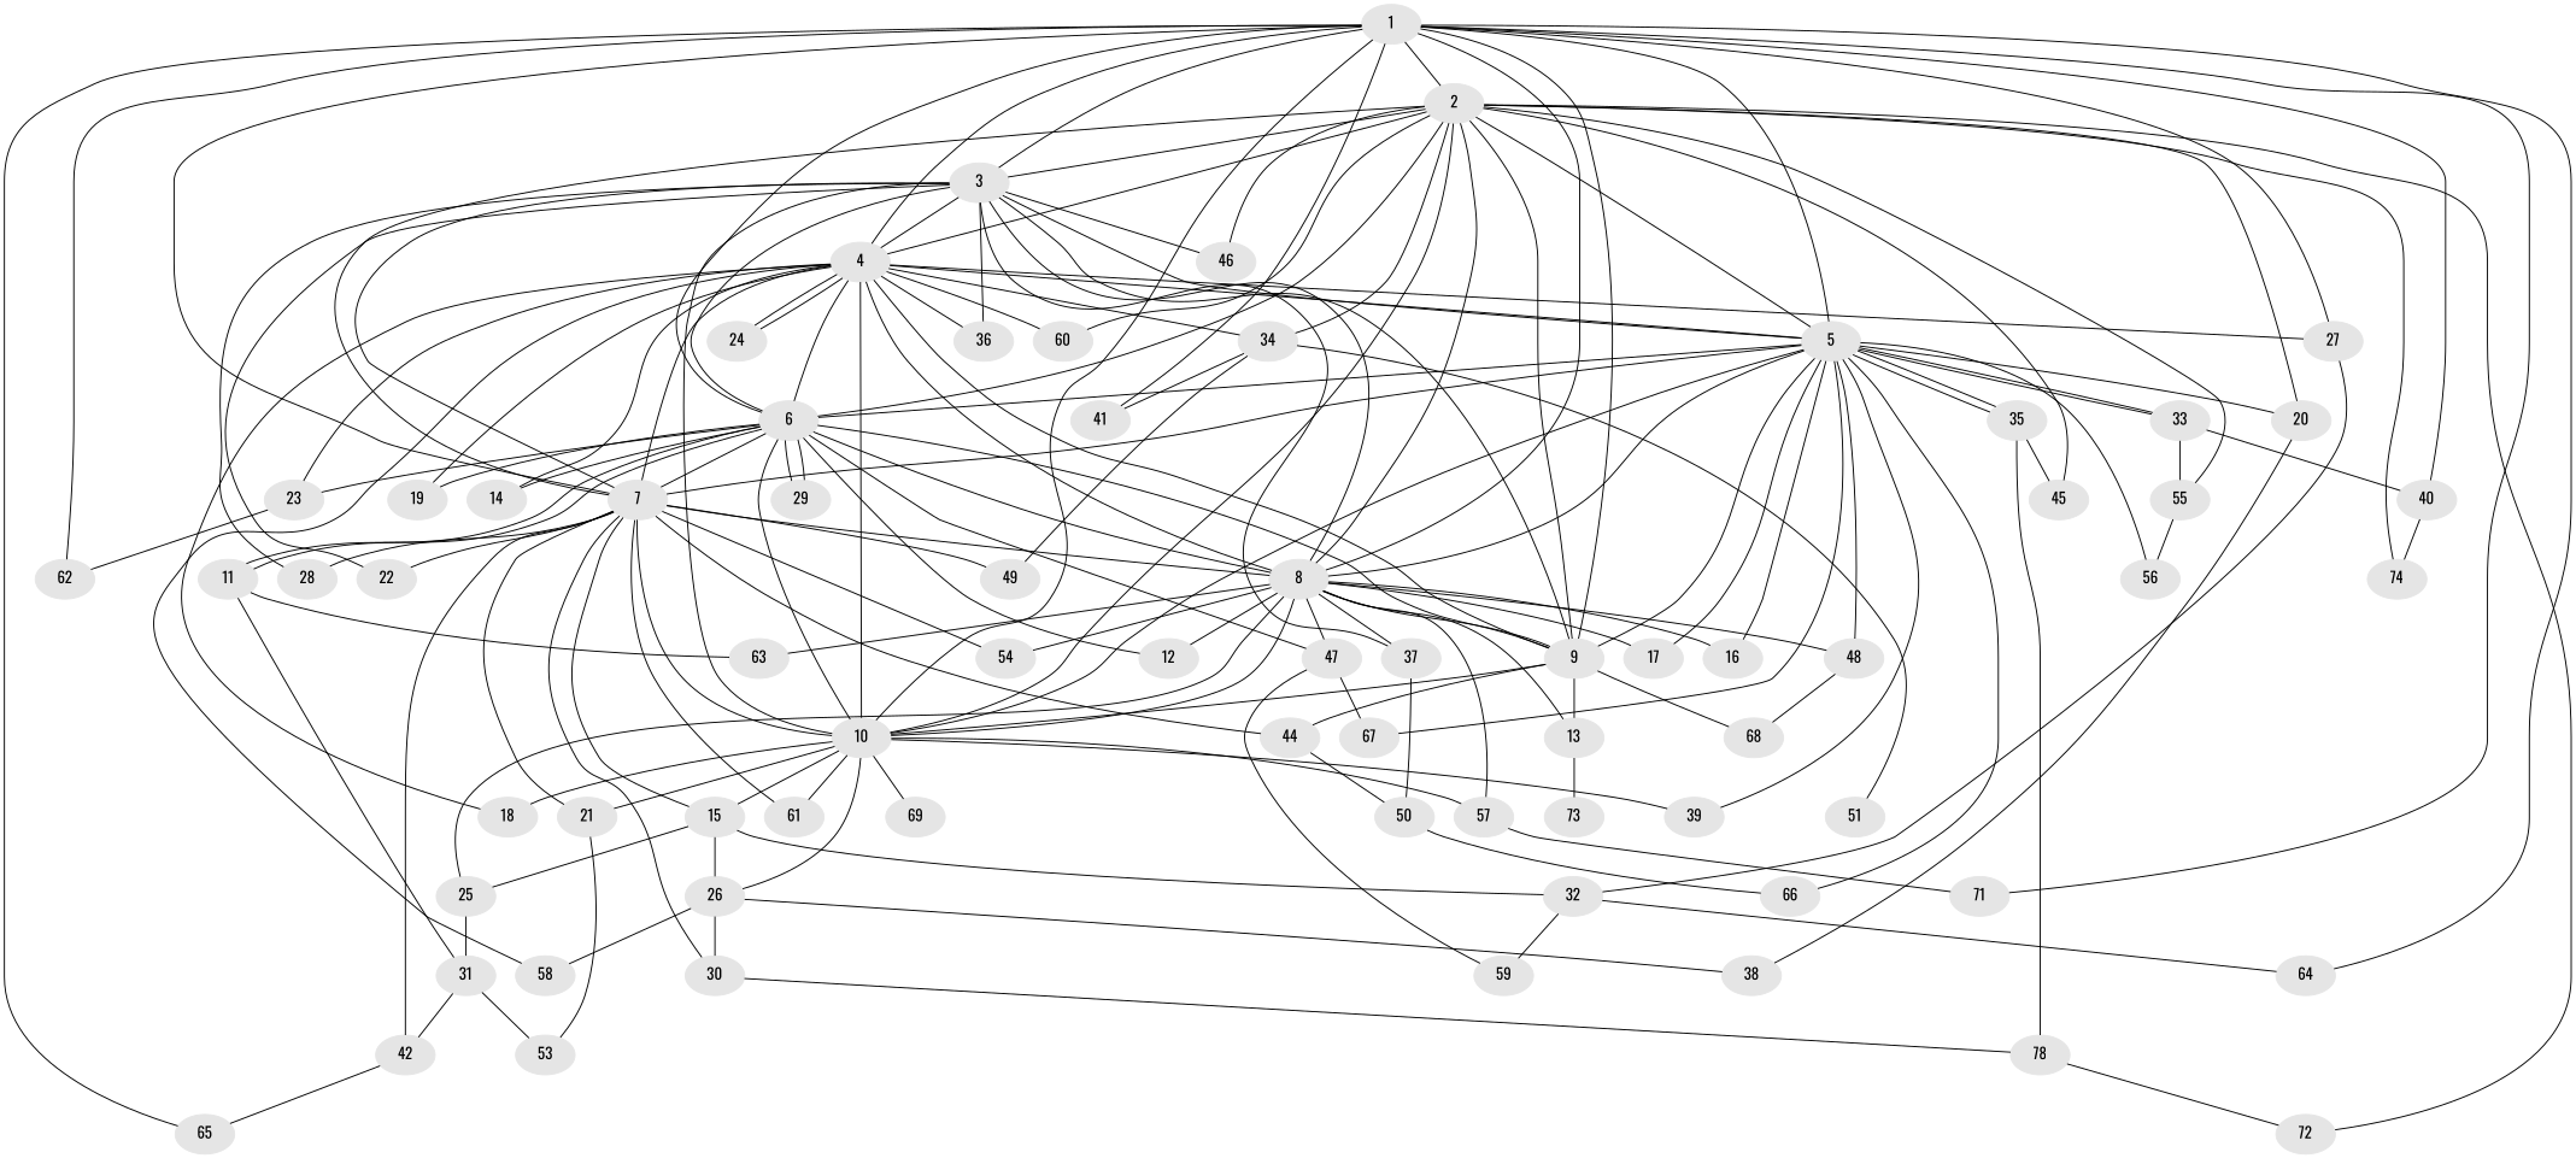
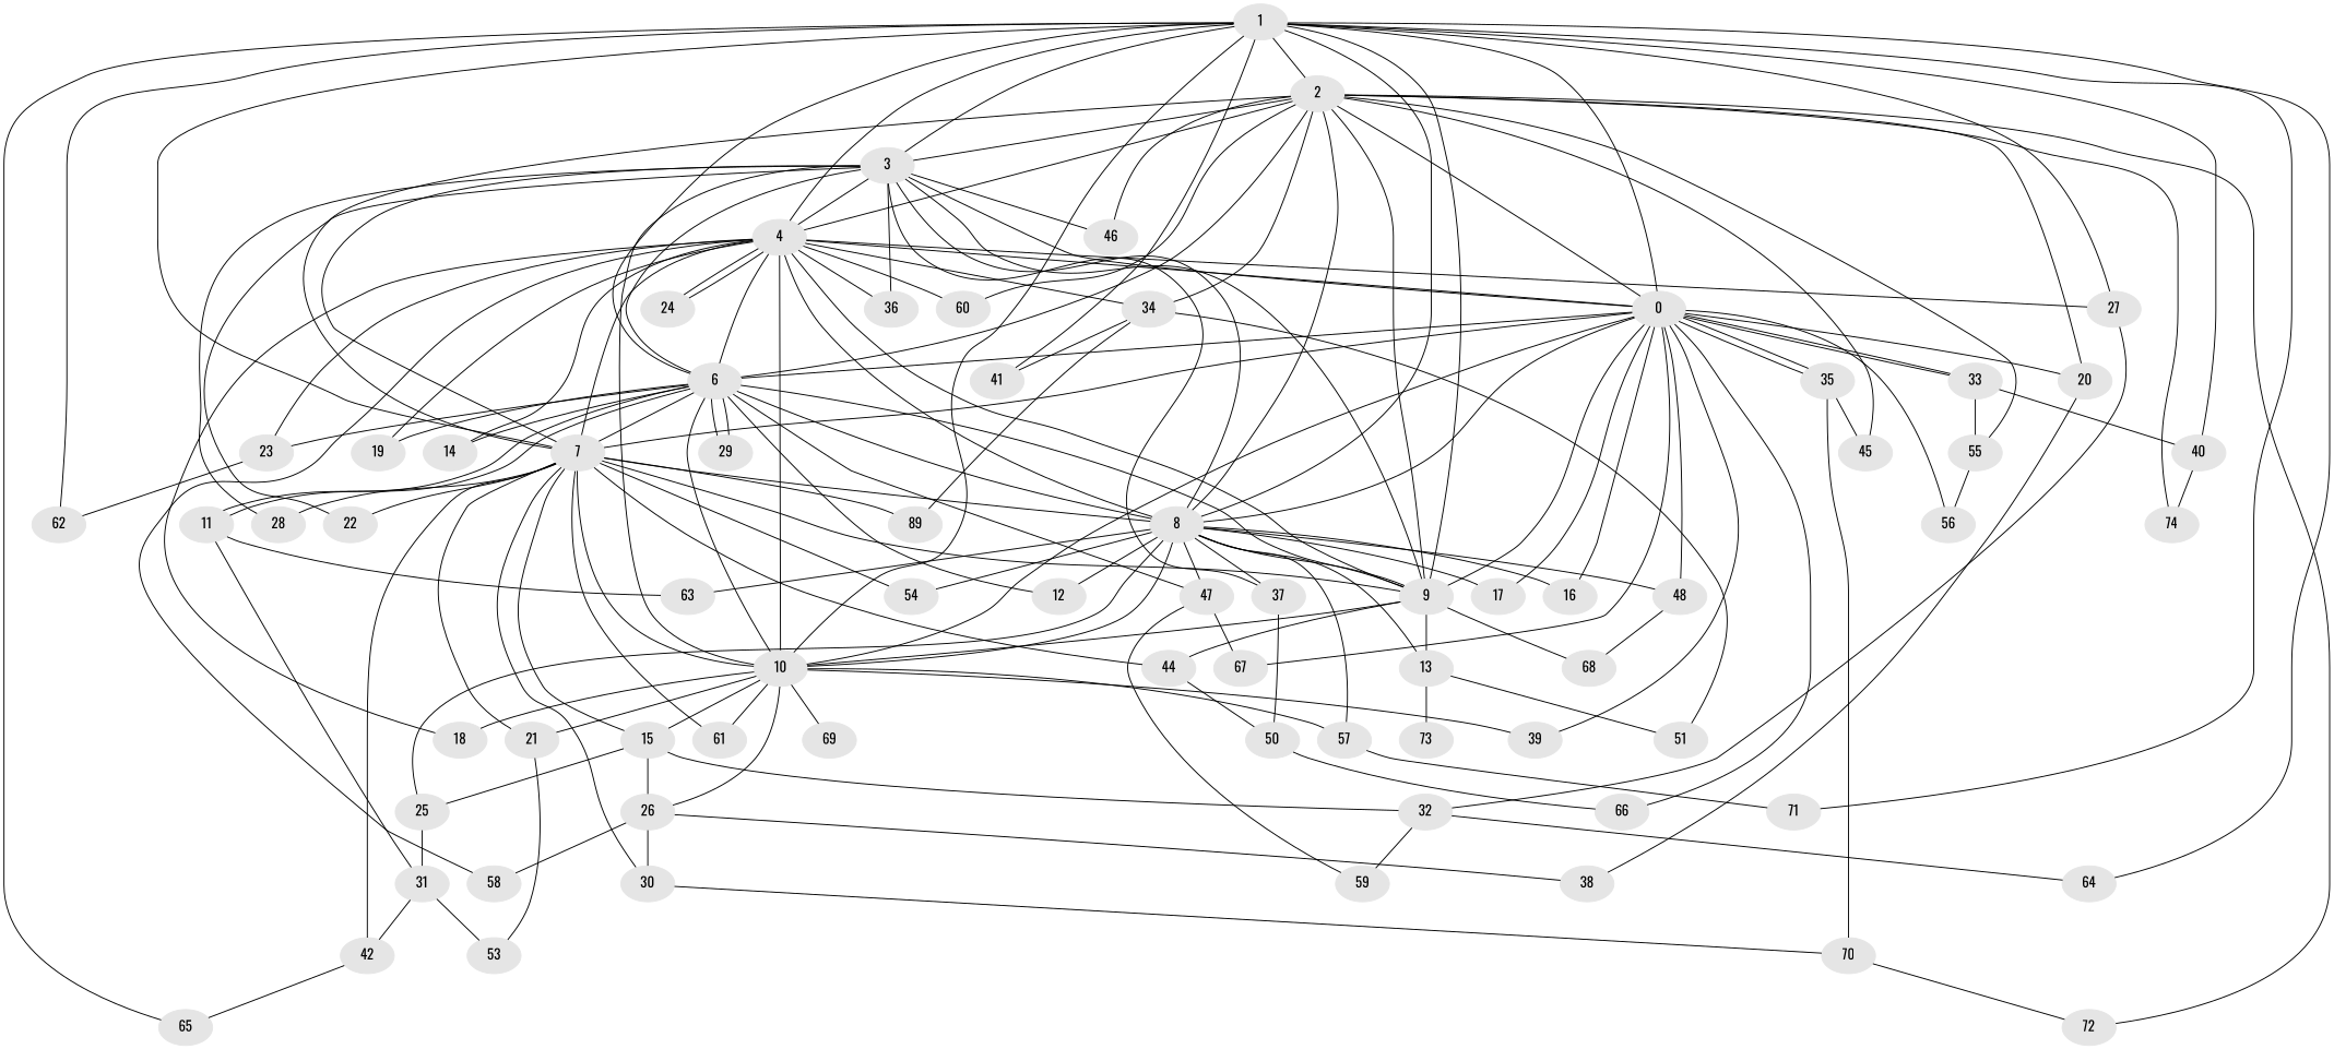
  graph {
    fontname=Oswald
    node [color=gray90 fontname=Oswald style=filled]
    edge [fontname=Oswald]
    1
    2
    3
    4
-   5
+   5 [label=0]
    6
    7
    8
    9
    10
    27
    40
    41
    62
    64
    65
    71
    20
    34
    45
    46
    55
    60
    72
    74
    22
    28
    36
    37
    14
    18
    19
    23
    24
    58
    16
    17
    33
    35
    39
    48
    56
    66
    67
    11
    12
    29
    47
    15
    21
    30
    42
    44
-   49
+   49 [label=89]
    54
    61
    13
    25
    57
    63
    68
    26
    69
    32
    38
    51
    50
-   70 [label=78]
+   70
    31
    59
    53
    73
    1 -- 2
    1 -- 3
    1 -- 4
    1 -- 5
    1 -- 6
    1 -- 7
    1 -- 8
    1 -- 9
    1 -- 10
    1 -- 27
    1 -- 40
    1 -- 41
    1 -- 62
    1 -- 64
    1 -- 65
    1 -- 71
    2 -- 3
    2 -- 4
    2 -- 5
    2 -- 6
    2 -- 7
    2 -- 8
    2 -- 9
-   2 -- 10
    2 -- 20
    2 -- 34
    2 -- 45
    2 -- 46
    2 -- 55
    2 -- 60
    2 -- 72
    2 -- 74
    3 -- 4
    3 -- 5
    3 -- 6
    3 -- 7
    3 -- 8
    3 -- 9
    3 -- 10
    3 -- 46
    3 -- 22
    3 -- 28
    3 -- 36
    3 -- 37
    4 -- 5
    4 -- 6
    4 -- 7
    4 -- 8
    4 -- 9
    4 -- 10
    4 -- 27
    4 -- 34
    4 -- 60
    4 -- 36
    4 -- 14
    4 -- 18
    4 -- 19
    4 -- 23
    4 -- 24
    4 -- 24
    4 -- 58
    5 -- 6
    5 -- 7
    5 -- 8
    5 -- 9
    5 -- 10
    5 -- 20
    5 -- 16
    5 -- 17
    5 -- 33
    5 -- 33
    5 -- 35
    5 -- 35
    5 -- 39
    5 -- 48
    5 -- 56
    5 -- 66
    5 -- 67
    6 -- 7
    6 -- 8
    6 -- 9
    6 -- 10
    6 -- 14
    6 -- 19
    6 -- 23
    6 -- 11
    6 -- 11
    6 -- 12
    6 -- 29
    6 -- 29
    6 -- 47
    7 -- 8
+   7 -- 9
    7 -- 10
    7 -- 22
    7 -- 28
    7 -- 15
    7 -- 21
    7 -- 30
    7 -- 42
    7 -- 44
    7 -- 49
    7 -- 54
    7 -- 61
    8 -- 9
    8 -- 10
    8 -- 37
    8 -- 16
    8 -- 17
    8 -- 48
    8 -- 12
    8 -- 47
    8 -- 54
    8 -- 13
    8 -- 25
    8 -- 57
    8 -- 63
    9 -- 10
    9 -- 44
    9 -- 13
    9 -- 68
    10 -- 18
    10 -- 39
    10 -- 15
    10 -- 21
    10 -- 61
    10 -- 57
    10 -- 26
    10 -- 69
    27 -- 32
    40 -- 74
    20 -- 38
    34 -- 41
    34 -- 49
    34 -- 51
    55 -- 56
    37 -- 50
    23 -- 62
    33 -- 40
    33 -- 55
    35 -- 45
    35 -- 70
    48 -- 68
    11 -- 63
    11 -- 31
    47 -- 67
    47 -- 59
    15 -- 25
    15 -- 26
    15 -- 32
    21 -- 53
    30 -- 70
    42 -- 65
    44 -- 50
+   13 -- 51
    13 -- 73
    25 -- 31
    57 -- 71
    26 -- 58
    26 -- 30
    26 -- 38
    32 -- 64
    32 -- 59
    50 -- 66
    70 -- 72
    31 -- 42
    31 -- 53
  }
